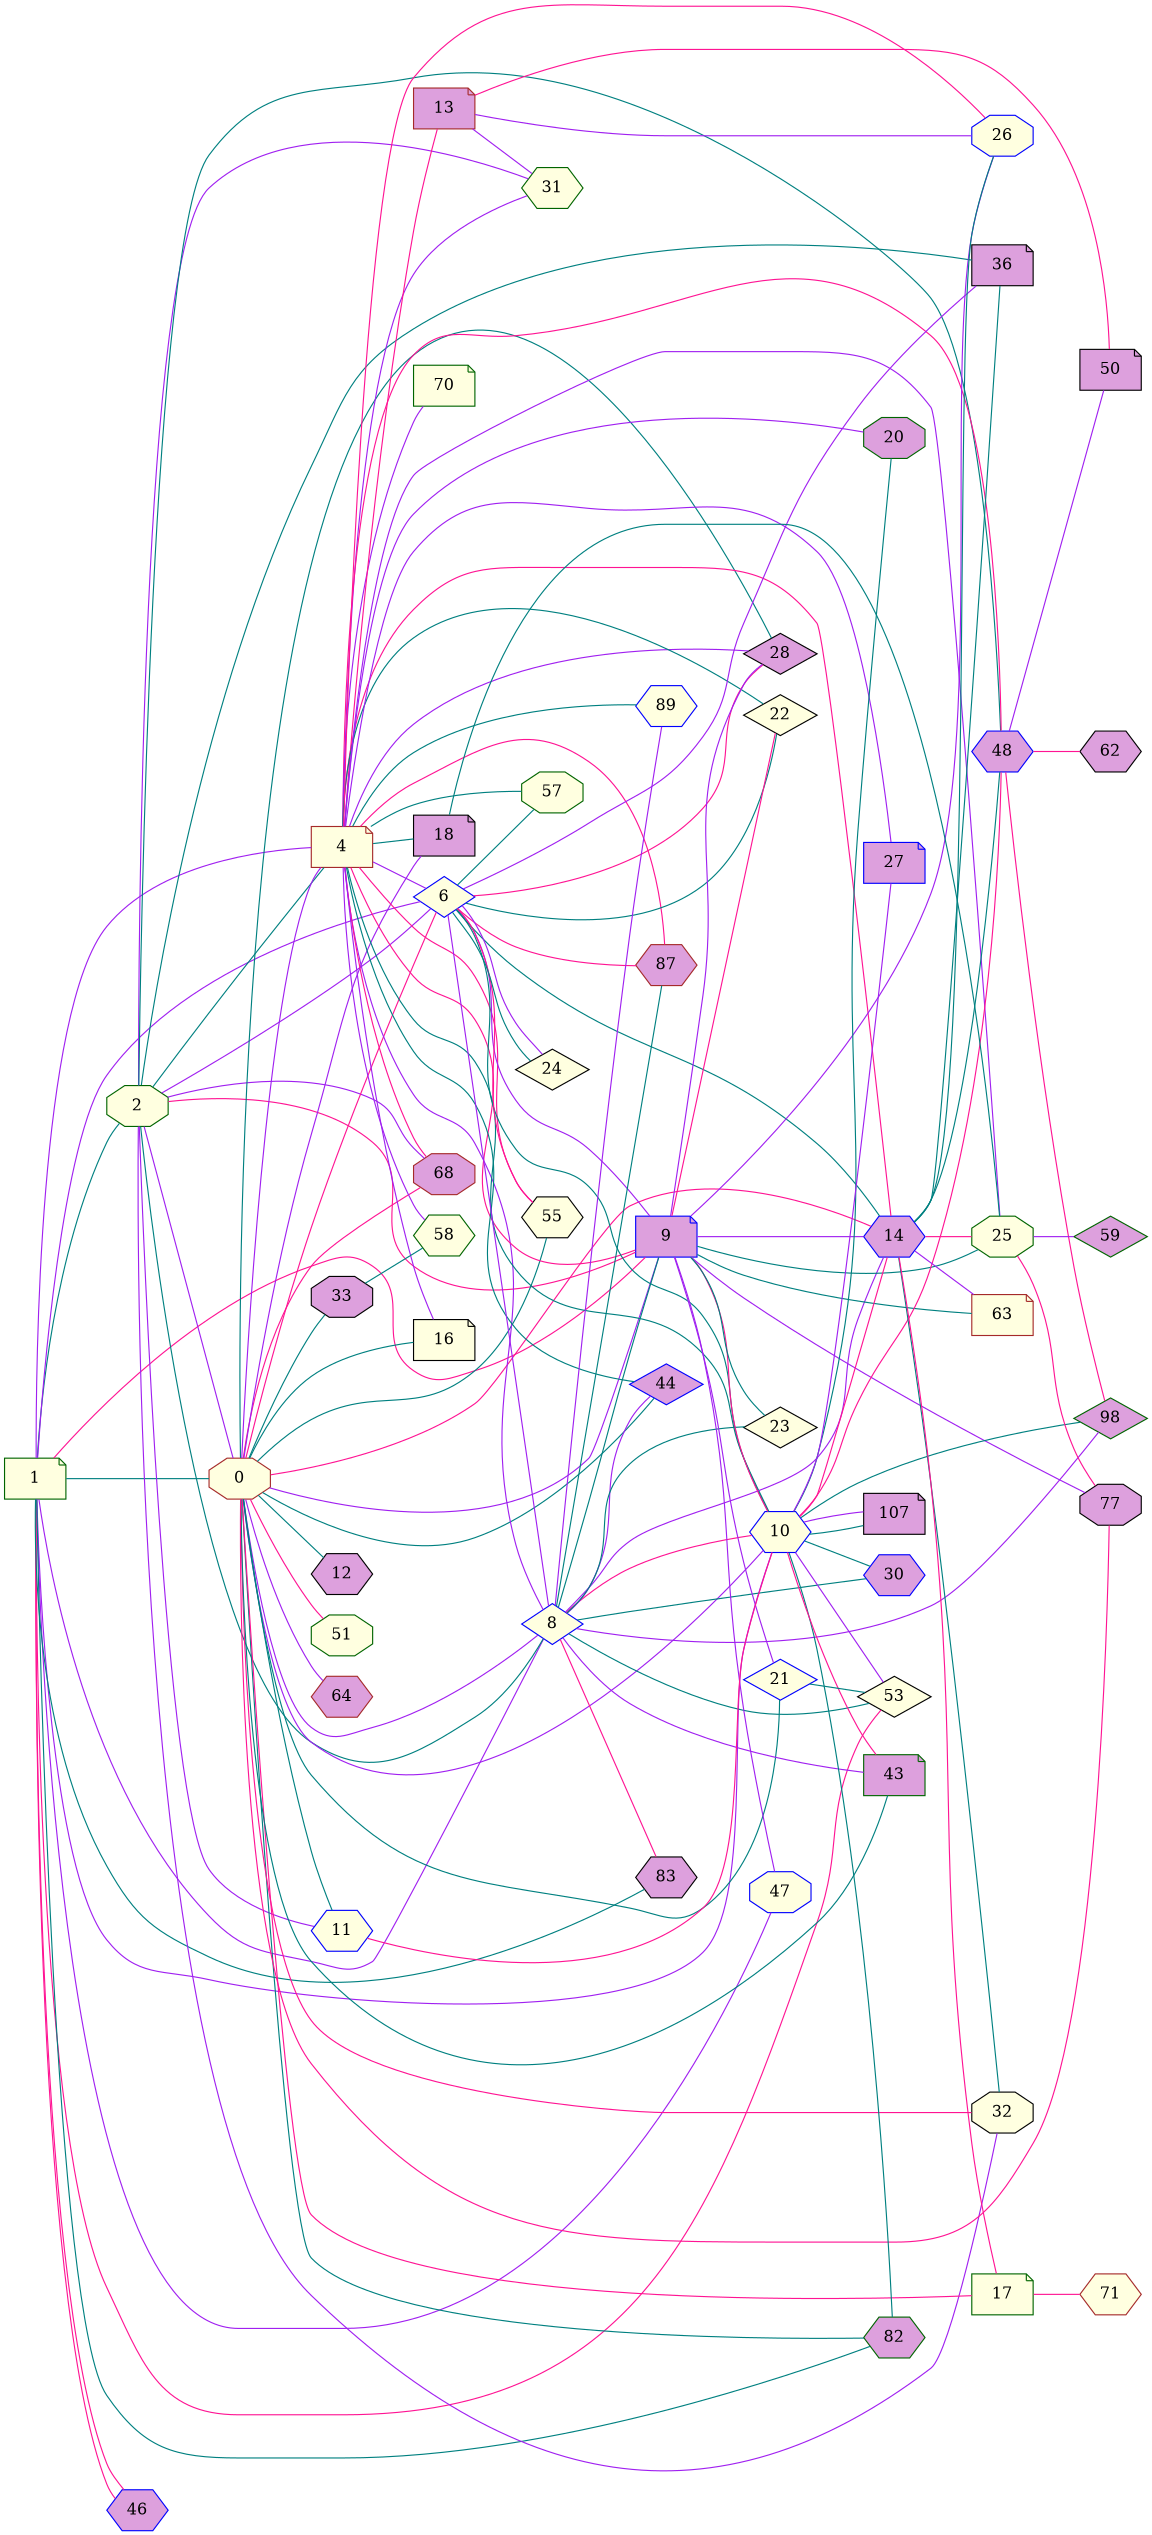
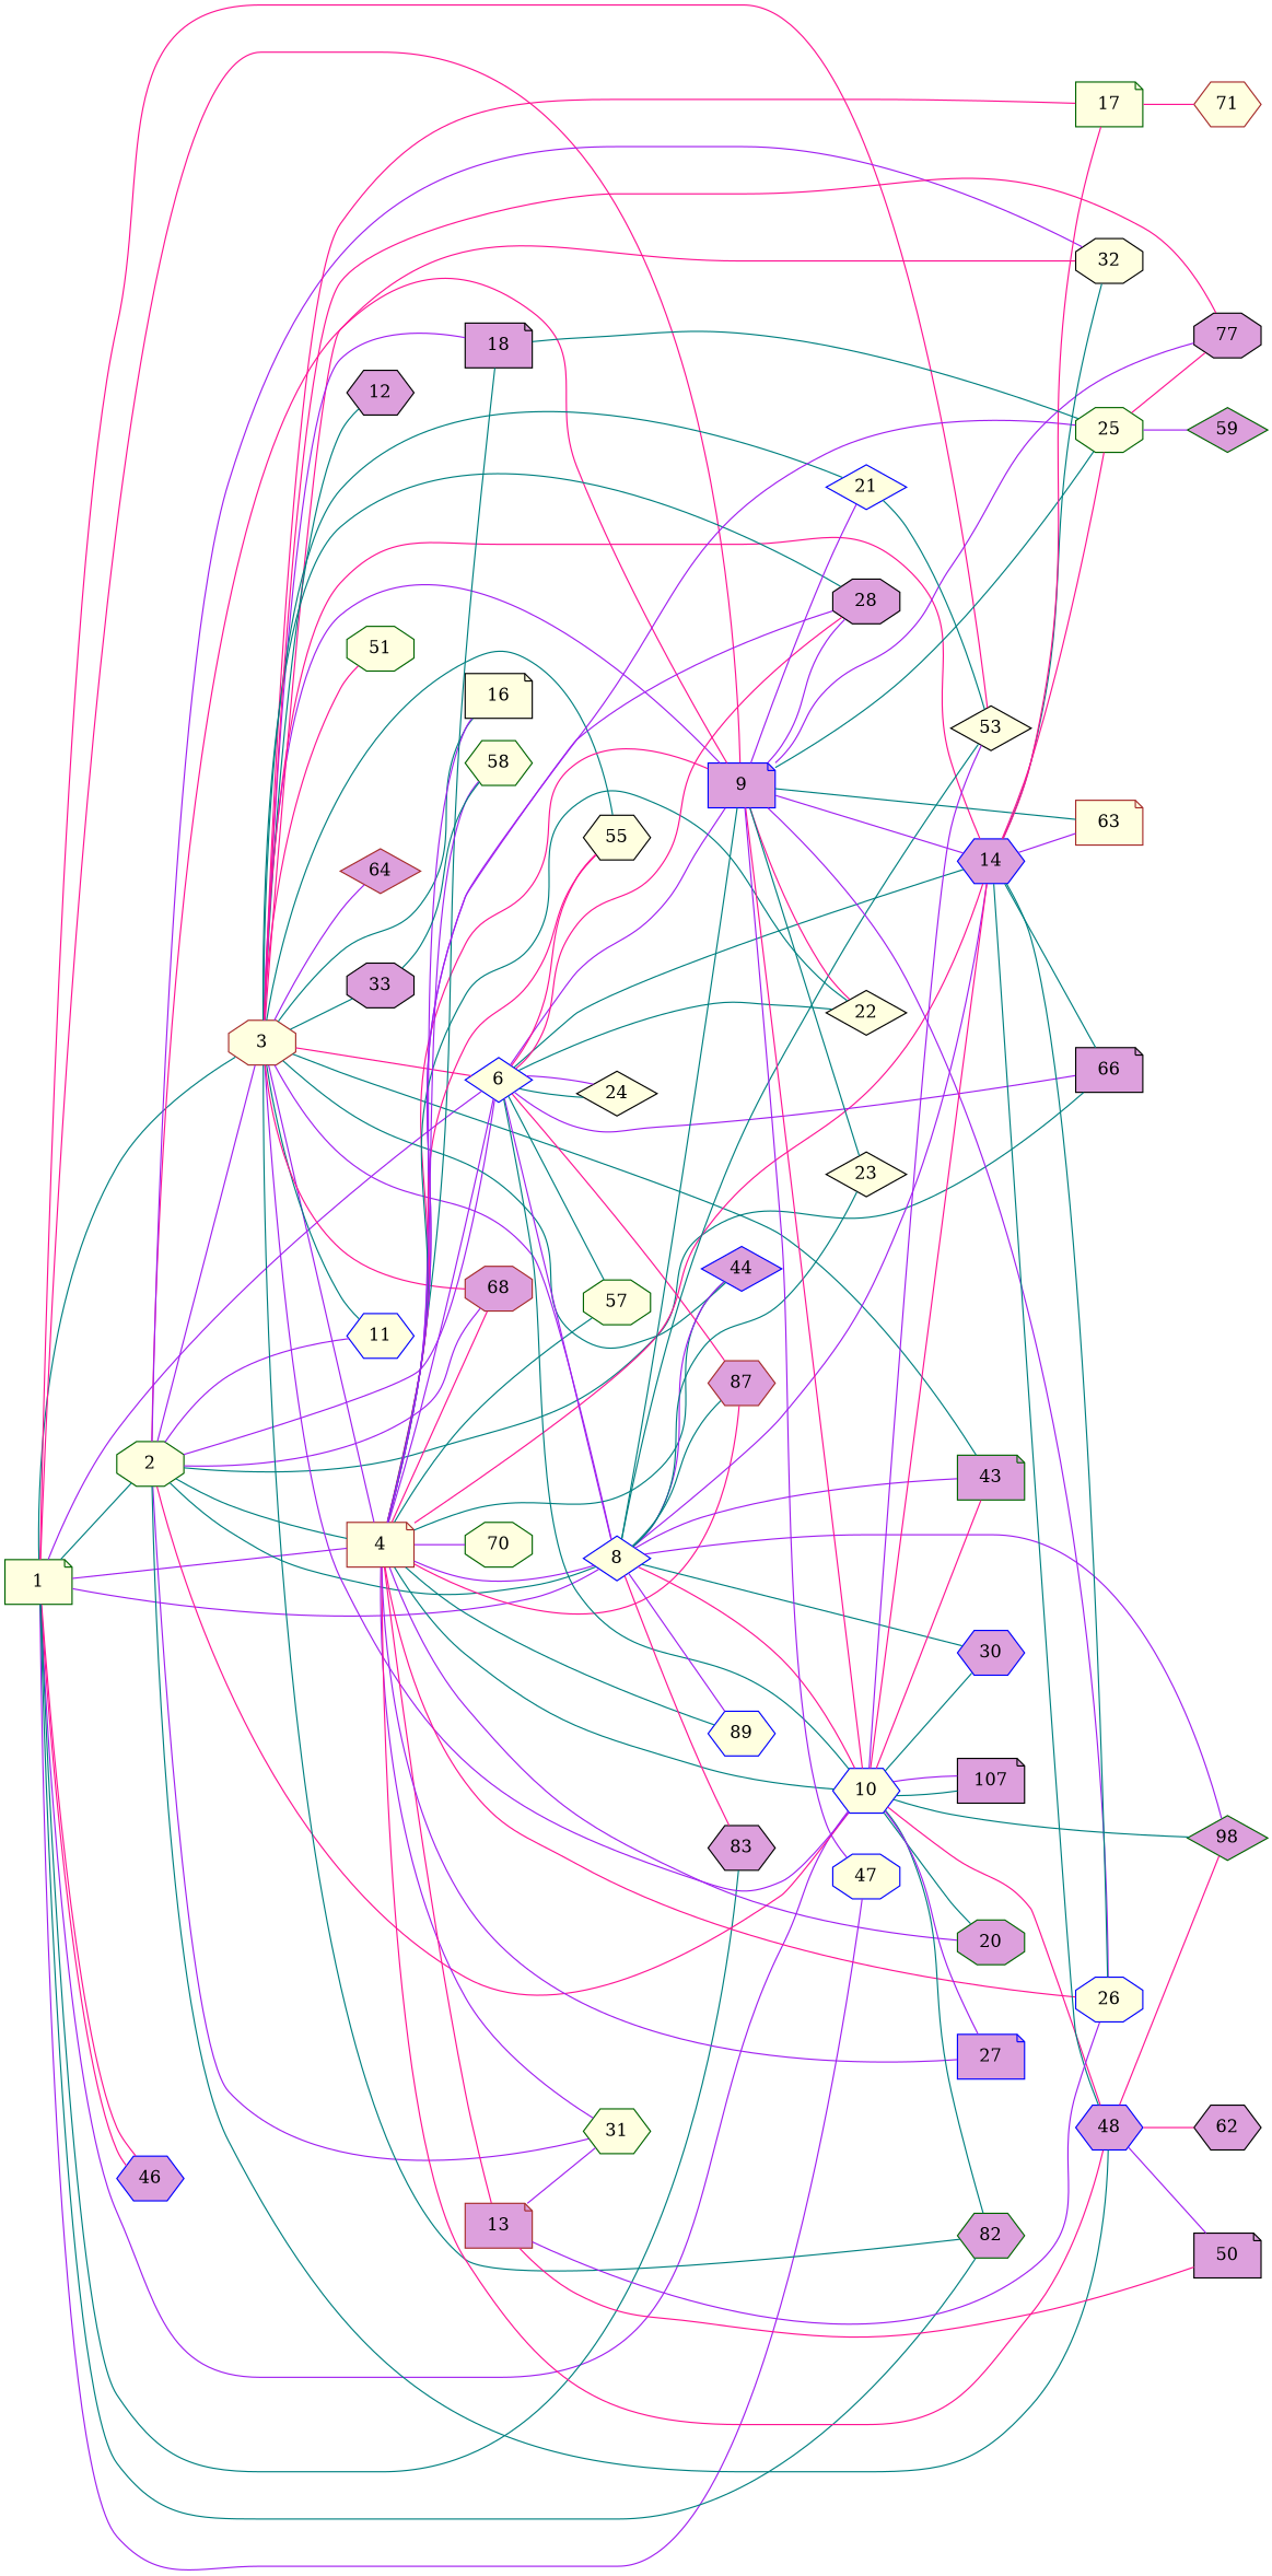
  graph {
    rankdir=LR
    node [color=black fillcolor=lightyellow shape=hexagon style=filled]
    edge [color=purple]
    1 [color=darkgreen shape=note super="+49"]
    2 [color=darkgreen shape=octagon super="+75+38"]
-   3 [color=brown shape=octagon super="+39+7" label=0]
+   3 [color=brown shape=octagon super="+39+7"]
    4 [color=brown shape=note super="+45+34+105+90+5+74"]
    6 [color=blue shape=diamond super="+52+54"]
    8 [color=blue shape=diamond]
    9 [color=blue fillcolor=plum shape=note super="+65"]
    10 [color=blue]
    46 [color=blue fillcolor=plum]
    47 [color=blue shape=octagon]
    53 [shape=diamond super="+73+80"]
    82 [color=darkgreen fillcolor=plum super="+104+97"]
    83 [fillcolor=plum]
    11 [color=blue]
    31 [color=darkgreen super="+67"]
    32 [shape=octagon super="+86"]
-   36 [fillcolor=plum shape=note]
+   36 [fillcolor=plum shape=note label=66]
    48 [color=blue fillcolor=plum super="+94"]
    68 [color=brown fillcolor=plum shape=octagon]
    12 [fillcolor=plum]
    14 [color=blue fillcolor=plum super="+78+42+37+15+66"]
    16 [shape=note]
    17 [color=darkgreen shape=note]
    18 [fillcolor=plum shape=note super="+60"]
    21 [color=blue shape=diamond]
-   28 [fillcolor=plum shape=diamond super="+35"]
+   28 [fillcolor=plum shape=octagon super="+35"]
    33 [fillcolor=plum shape=octagon]
    43 [color=darkgreen fillcolor=plum shape=note super="+95"]
    44 [color=blue fillcolor=plum shape=diamond super="+79"]
    51 [color=darkgreen shape=octagon]
    55 [super="+108+84"]
-   64 [color=brown fillcolor=plum super="+106"]
+   64 [color=brown fillcolor=plum shape=diamond super="+106"]
    77 [fillcolor=plum shape=octagon super="+103"]
-   70 [color=darkgreen shape=note]
+   70 [color=darkgreen shape=octagon]
    13 [color=brown fillcolor=plum shape=note]
    20 [color=darkgreen fillcolor=plum shape=octagon]
    22 [shape=diamond super="+41"]
    25 [color=darkgreen shape=octagon]
    26 [color=blue shape=octagon super="+29"]
    27 [color=blue fillcolor=plum shape=note]
    57 [color=darkgreen shape=octagon]
    58 [color=darkgreen]
    89 [color=blue super="+93"]
    87 [color=brown fillcolor=plum]
    24 [shape=diamond]
    23 [shape=diamond]
    30 [color=blue fillcolor=plum]
    98 [color=darkgreen fillcolor=plum shape=diamond super="+101"]
    63 [color=brown shape=note]
    107 [fillcolor=plum shape=note]
    62 [fillcolor=plum]
    50 [fillcolor=plum shape=note]
    71 [color=brown]
    59 [color=darkgreen fillcolor=plum shape=diamond]
    1 -- 2 [color=teal]
    1 -- 3 [color=teal weight=2]
    1 -- 4 [weight=2]
    1 -- 6 [weight=3]
    1 -- 8
    1 -- 9 [color=deeppink]
    1 -- 10
    1 -- 46 [color=deeppink]
    1 -- 46 [color=deeppink]
    1 -- 47
    1 -- 53 [color=deeppink]
    1 -- 82 [color=teal]
    1 -- 83 [color=teal]
    2 -- 3 [weight=3]
    2 -- 4 [color=teal weight=3]
    2 -- 6
    2 -- 8 [color=teal]
    2 -- 9 [color=deeppink weight=2]
-   11 -- 10 [color=deeppink]
+   2 -- 10 [color=deeppink]
    2 -- 11
    2 -- 31
    2 -- 32
    2 -- 36 [color=teal]
    2 -- 48 [color=teal]
    2 -- 68
    3 -- 4 [weight=6]
    3 -- 6 [color=deeppink weight=2]
    3 -- 8 [weight=2]
    3 -- 9 [weight=2]
    3 -- 10 [weight=2]
    3 -- 82 [color=teal weight=2]
    3 -- 11 [color=teal]
    3 -- 32 [color=deeppink]
    3 -- 68 [color=deeppink]
    3 -- 12 [color=teal weight=2]
    3 -- 14 [color=deeppink weight=2]
    3 -- 16 [color=teal]
    3 -- 17 [color=deeppink]
    3 -- 18
    3 -- 21 [color=teal]
    3 -- 28 [color=teal]
    3 -- 33 [color=teal weight=2]
    3 -- 43 [color=teal]
    3 -- 44 [color=teal weight=2]
    3 -- 51 [color=deeppink]
    3 -- 55 [color=teal weight=2]
    3 -- 64 [weight=3]
    3 -- 77 [color=deeppink]
    4 -- 6 [weight=3]
    4 -- 8 [weight=4]
    4 -- 9 [color=deeppink weight=2]
    4 -- 10 [color=teal weight=3]
    4 -- 31
    4 -- 48 [color=deeppink]
    4 -- 68 [color=deeppink]
    4 -- 14 [color=deeppink]
    4 -- 16
    4 -- 18 [color=teal]
    4 -- 28
    4 -- 44 [color=teal]
    4 -- 55 [color=deeppink]
    4 -- 70
    4 -- 13 [color=deeppink weight=2]
    4 -- 20
    4 -- 22 [color=teal weight=3]
    4 -- 25
    4 -- 26 [color=deeppink weight=2]
    4 -- 27
    4 -- 57 [color=teal]
    4 -- 58
    4 -- 89 [color=teal weight=2]
    4 -- 87 [color=deeppink]
    6 -- 8
    6 -- 9 [weight=2]
    6 -- 10 [color=teal]
    6 -- 36
    6 -- 14 [color=teal weight=3]
    6 -- 28 [color=deeppink]
    6 -- 55 [color=deeppink]
    6 -- 22 [color=teal]
    6 -- 57 [color=teal]
    6 -- 87 [color=deeppink]
    6 -- 24 [color=teal]
    6 -- 24
    8 -- 9 [color=teal]
    8 -- 10 [color=deeppink]
    8 -- 53 [color=teal]
    8 -- 83 [color=deeppink]
    8 -- 14 [weight=2]
    8 -- 43
    8 -- 44
    8 -- 89
    8 -- 87 [color=teal]
    8 -- 23 [color=teal]
    8 -- 30 [color=teal]
    8 -- 98
    9 -- 10 [color=deeppink]
    9 -- 47
    9 -- 14 [weight=2]
    9 -- 21 [weight=2]
    9 -- 28
    9 -- 77
    9 -- 22 [color=deeppink]
    9 -- 25 [color=teal]
    9 -- 26
    9 -- 23 [color=teal]
    9 -- 63 [color=teal]
    10 -- 53
    10 -- 82 [color=teal]
    10 -- 48 [color=deeppink]
    10 -- 14 [color=deeppink]
    10 -- 43 [color=deeppink]
    10 -- 20 [color=teal]
    10 -- 27
    10 -- 30 [color=teal]
    10 -- 98 [color=teal]
    10 -- 107 [color=teal]
    10 -- 107
    48 -- 98 [color=deeppink]
    48 -- 62 [color=deeppink]
    48 -- 50
    14 -- 32 [color=teal]
    14 -- 36 [color=teal]
    14 -- 48 [color=teal]
    14 -- 17 [color=deeppink]
    14 -- 25 [color=deeppink]
    14 -- 26 [color=teal]
    14 -- 63
    17 -- 71 [color=deeppink]
    18 -- 25 [color=teal]
    21 -- 53 [color=teal]
    33 -- 58 [color=teal]
    13 -- 31
    13 -- 26
    13 -- 50 [color=deeppink]
    25 -- 77 [color=deeppink]
    25 -- 59
  }
